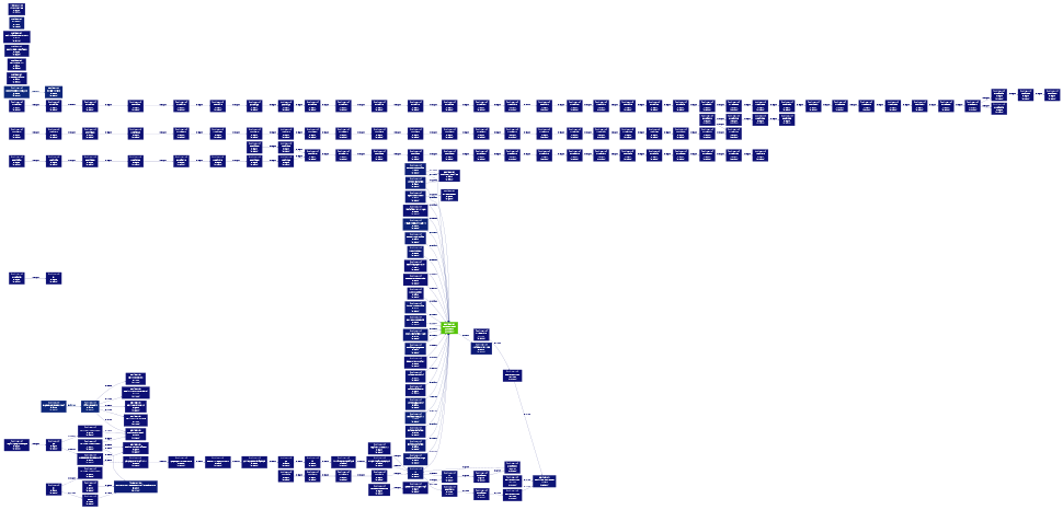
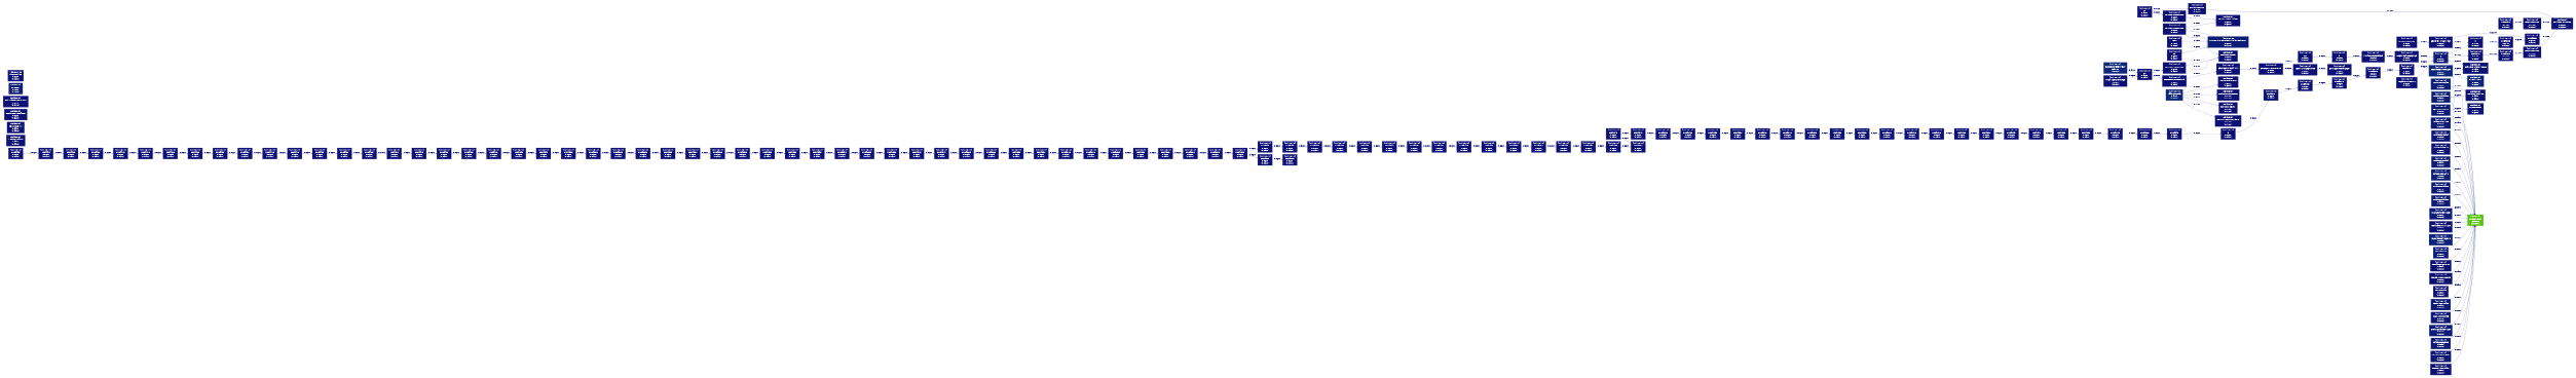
  digraph {
    fontname="DejaVu Sans"
    nodesep=0.125
    rankdir=LR
    ranksep=0.25
    node [color="#0d1074" fontcolor="#ffffff" fontname="DejaVu Sans" fontsize=10.00 shape=box style=filled]
    edge [arrowsize=0.35 color="#0d1074" fontcolor="#0d1074" fontname="DejaVu Sans" fontsize=10.00 labeldistance=0.50 penwidth=0.50]
    n1 [color="#0d1a77" height=0 label="[unknown]\n0\n3.20%\n(0.00%)" width=0]
    n2 [color="#0d1375" height=0 label="[unknown]\n1\n1.44%\n(0.00%)" width=0]
    n3 [height=0 label="[unknown]\n2089a70\n0.74%\n(0.00%)" width=0]
+   n4 [color="#0d1375" height=0 label="perlbench\nS_find_byclass.isra.5\n1.49%\n(1.49%)" width=0]
    n5 [color="#56c408" height=0 label="perlbench\nS_regmatch\n60.30%\n(60.30%)" width=0]
    n6 [color="#0d0f74" height=0 label="[unknown]\n2089aa8\n0.67%\n(0.00%)" width=0]
    n7 [height=0 label="[unknown]\n2089c08\n0.74%\n(0.00%)" width=0]
    n8 [color="#0d0f74" height=0 label="[unknown]\n2089be0\n0.67%\n(0.00%)" width=0]
    n9 [height=0 label="[unknown]\n50100000001\n0.74%\n(0.00%)" width=0]
    n10 [color="#0d1a77" height=0 label="[unknown]\n1000b1100\n3.22%\n(0.00%)" width=0]
    n11 [height=0 label="[unknown]\n1001\n0.75%\n(0.00%)" width=0]
    n12 [color="#0d1c77" height=0 label="libc-2.27.so\n__memmove_sse2_unaligned_erms\n3.60%\n(3.47%)" width=0]
    n13 [height=0 label="[unknown]\n131fde61657240\n0.85%\n(0.00%)" width=0]
    n14 [height=0 label="[unknown]\n14d8ad70\n0.74%\n(0.00%)" width=0]
    n15 [height=0 label="[unknown]\n50300000001\n0.74%\n(0.00%)" width=0]
    n16 [color="#0d1676" height=0 label="perlbench\nPerl_leave_scope\n2.23%\n(2.23%)" width=0]
    n17 [color="#0d0f73" height=0 label="[unknown]\n1e25840000000de\n0.51%\n(0.00%)" width=0]
    n18 [color="#0d1274" height=0 label="[unknown]\n200022dde\n1.19%\n(0.00%)" width=0]
    n19 [height=0 label="[unknown]\n206873696c6c616d\n0.82%\n(0.00%)" width=0]
    n20 [height=0 label="[unknown]\n2089a78\n0.86%\n(0.00%)" width=0]
    n21 [height=0 label="[unknown]\n2089b38\n0.86%\n(0.00%)" width=0]
    n22 [height=0 label="[unknown]\n2089b40\n0.86%\n(0.00%)" width=0]
    n23 [height=0 label="[unknown]\n2089af8\n0.86%\n(0.00%)" width=0]
    n24 [height=0 label="[unknown]\n3\n0.86%\n(0.00%)" width=0]
+   n25 [height=0 label="[unknown]\n2089c78\n0.86%\n(0.00%)" width=0]
    n26 [height=0 label="[unknown]\n2089bf8\n0.86%\n(0.00%)" width=0]
    n27 [height=0 label="[unknown]\n2089c28\n0.86%\n(0.00%)" width=0]
    n28 [height=0 label="[unknown]\n2089cd8\n0.86%\n(0.00%)" width=0]
    n29 [height=0 label="[unknown]\n2089ce0\n0.86%\n(0.00%)" width=0]
    n30 [height=0 label="[unknown]\n2089ce8\n0.86%\n(0.00%)" width=0]
    n31 [height=0 label="[unknown]\n2089cf0\n0.86%\n(0.00%)" width=0]
    n32 [height=0 label="[unknown]\n2089cf8\n0.86%\n(0.00%)" width=0]
    n33 [height=0 label="[unknown]\n2089d00\n0.86%\n(0.00%)" width=0]
    n34 [height=0 label="[unknown]\n2089d08\n0.86%\n(0.00%)" width=0]
    n35 [height=0 label="[unknown]\n2089d10\n0.86%\n(0.00%)" width=0]
    n36 [height=0 label="[unknown]\n2089d18\n0.86%\n(0.00%)" width=0]
    n37 [height=0 label="[unknown]\n2089d20\n0.86%\n(0.00%)" width=0]
    n38 [height=0 label="[unknown]\n2089d28\n0.86%\n(0.00%)" width=0]
    n39 [height=0 label="[unknown]\n2089d30\n0.86%\n(0.00%)" width=0]
    n40 [height=0 label="[unknown]\n2089d38\n0.86%\n(0.00%)" width=0]
    n41 [height=0 label="[unknown]\n2089d40\n0.86%\n(0.00%)" width=0]
    n42 [height=0 label="[unknown]\n2089d48\n0.86%\n(0.00%)" width=0]
    n43 [height=0 label="[unknown]\n2089d50\n0.86%\n(0.00%)" width=0]
    n44 [height=0 label="[unknown]\n2089d58\n0.86%\n(0.00%)" width=0]
    n45 [height=0 label="[unknown]\n2089d60\n0.86%\n(0.00%)" width=0]
    n46 [height=0 label="[unknown]\n2089d68\n0.86%\n(0.00%)" width=0]
    n47 [height=0 label="[unknown]\n2089d70\n0.86%\n(0.00%)" width=0]
    n48 [height=0 label="[unknown]\n2089d78\n0.86%\n(0.00%)" width=0]
    n49 [height=0 label="[unknown]\n2089d80\n0.86%\n(0.00%)" width=0]
    n50 [height=0 label="[unknown]\n2089d88\n0.86%\n(0.00%)" width=0]
    n51 [height=0 label="[unknown]\n2089d90\n0.86%\n(0.00%)" width=0]
    n52 [height=0 label="[unknown]\n2089d98\n0.86%\n(0.00%)" width=0]
+   n53 [height=0 label="[unknown]\n2089da0\n0.86%\n(0.00%)" width=0]
    n54 [height=0 label="[unknown]\n2089da8\n0.86%\n(0.00%)" width=0]
    n55 [height=0 label="[unknown]\n2089db0\n0.86%\n(0.00%)" width=0]
    n56 [height=0 label="[unknown]\n2089db8\n0.86%\n(0.00%)" width=0]
    n57 [height=0 label="[unknown]\n2089dc0\n0.86%\n(0.00%)" width=0]
    n58 [height=0 label="[unknown]\n2089dc8\n0.86%\n(0.00%)" width=0]
    n59 [height=0 label="[unknown]\n2089dd0\n0.86%\n(0.00%)" width=0]
    n60 [height=0 label="[unknown]\n2089dd8\n0.86%\n(0.00%)" width=0]
    n61 [height=0 label="[unknown]\n2089de0\n0.86%\n(0.00%)" width=0]
    n62 [height=0 label="[unknown]\n2089de8\n0.86%\n(0.00%)" width=0]
    n63 [height=0 label="[unknown]\n2089df0\n0.86%\n(0.00%)" width=0]
    n64 [height=0 label="[unknown]\n2089df8\n0.86%\n(0.00%)" width=0]
    n65 [height=0 label="[unknown]\n2089e00\n0.86%\n(0.00%)" width=0]
    n66 [height=0 label="[unknown]\n2089e08\n0.86%\n(0.00%)" width=0]
    n67 [height=0 label="[unknown]\n2089e10\n0.86%\n(0.00%)" width=0]
    n68 [height=0 label="[unknown]\n2089e18\n0.86%\n(0.00%)" width=0]
    n69 [height=0 label="[unknown]\n2089e20\n0.86%\n(0.00%)" width=0]
    n70 [height=0 label="[unknown]\n2089e28\n0.86%\n(0.00%)" width=0]
    n71 [height=0 label="[unknown]\n2089e30\n0.86%\n(0.00%)" width=0]
    n72 [height=0 label="[unknown]\n2089e38\n0.86%\n(0.00%)" width=0]
    n73 [height=0 label="[unknown]\n2089e40\n0.86%\n(0.00%)" width=0]
    n74 [height=0 label="[unknown]\n2089e48\n0.86%\n(0.00%)" width=0]
    n75 [height=0 label="[unknown]\n2089e50\n0.86%\n(0.00%)" width=0]
    n76 [height=0 label="[unknown]\n2089e58\n0.86%\n(0.00%)" width=0]
    n77 [height=0 label="[unknown]\n2089e60\n0.86%\n(0.00%)" width=0]
    n78 [height=0 label="[unknown]\n2089e68\n0.86%\n(0.00%)" width=0]
    n79 [height=0 label="[unknown]\n2089e70\n0.86%\n(0.00%)" width=0]
    n80 [height=0 label="[unknown]\n2089e78\n0.86%\n(0.00%)" width=0]
    n81 [height=0 label="[unknown]\n2089e80\n0.86%\n(0.00%)" width=0]
    n82 [height=0 label="[unknown]\n2089e88\n0.86%\n(0.00%)" width=0]
    n83 [height=0 label="[unknown]\n2089e90\n0.86%\n(0.00%)" width=0]
    n84 [height=0 label="[unknown]\n2089e98\n0.86%\n(0.00%)" width=0]
    n85 [height=0 label="[unknown]\n2089ea0\n0.86%\n(0.00%)" width=0]
    n86 [height=0 label="[unknown]\n2089ea8\n0.86%\n(0.00%)" width=0]
    n87 [height=0 label="[unknown]\n2089eb0\n0.86%\n(0.00%)" width=0]
    n88 [height=0 label="[unknown]\n2089eb8\n0.86%\n(0.00%)" width=0]
    n89 [height=0 label="[unknown]\n2089ec0\n0.86%\n(0.00%)" width=0]
    n90 [height=0 label="[unknown]\n2089ec8\n0.86%\n(0.00%)" width=0]
    n91 [height=0 label="[unknown]\n2089ed0\n0.86%\n(0.00%)" width=0]
    n92 [height=0 label="[unknown]\n2089ed8\n0.86%\n(0.00%)" width=0]
    n93 [height=0 label="[unknown]\n2089ee0\n0.86%\n(0.00%)" width=0]
    n94 [height=0 label="[unknown]\n2789ee8\n0.86%\n(0.00%)" width=0]
    n95 [height=0 label="[unknown]\n2089ef0\n0.86%\n(0.00%)" width=0]
    n96 [height=0 label="[unknown]\n2089ef8\n0.86%\n(0.00%)" width=0]
    n97 [height=0 label="[unknown]\n2089f00\n0.86%\n(0.00%)" width=0]
    n98 [height=0 label="[unknown]\n2089f08\n0.86%\n(0.00%)" width=0]
    n99 [height=0 label="[unknown]\n2089f10\n0.86%\n(0.00%)" width=0]
    n100 [height=0 label="[unknown]\n2089f18\n0.86%\n(0.00%)" width=0]
    n101 [height=0 label="[unknown]\n2089f20\n0.86%\n(0.00%)" width=0]
    n102 [height=0 label="[unknown]\n2089f28\n0.86%\n(0.00%)" width=0]
    n103 [height=0 label="[unknown]\n2089f30\n0.86%\n(0.00%)" width=0]
    n104 [height=0 label="[unknown]\n2089f38\n0.86%\n(0.00%)" width=0]
    n105 [height=0 label="[unknown]\n2089f40\n0.86%\n(0.00%)" width=0]
    n106 [height=0 label="[unknown]\n2089f48\n0.86%\n(0.00%)" width=0]
    n107 [height=0 label="[unknown]\n2089f50\n0.86%\n(0.00%)" width=0]
    n108 [height=0 label="[unknown]\n2089f58\n0.86%\n(0.00%)" width=0]
    n109 [height=0 label="[unknown]\n2089f60\n0.86%\n(0.00%)" width=0]
    n110 [height=0 label="[unknown]\n2089f68\n0.86%\n(0.00%)" width=0]
    n111 [height=0 label="[unknown]\n2089f70\n0.86%\n(0.00%)" width=0]
    n112 [height=0 label="[unknown]\n2089f78\n0.86%\n(0.00%)" width=0]
    n113 [height=0 label="[unknown]\n2089f80\n0.86%\n(0.00%)" width=0]
    n114 [height=0 label="[unknown]\n2089f88\n0.86%\n(0.00%)" width=0]
    n115 [height=0 label="[unknown]\n2089f90\n0.86%\n(0.00%)" width=0]
    n116 [height=0 label="[unknown]\n2089f98\n0.86%\n(0.00%)" width=0]
    n117 [color="#0d1e78" height=0 label="[unknown]\n2210200131fde\n4.12%\n(0.00%)" width=0]
    n118 [color="#0d1174" height=0 label="perlbench\nPerl_save_alloc\n0.99%\n(0.99%)" width=0]
    n119 [height=0 label="[unknown]\n2e227472656c4120\n0.82%\n(0.00%)" width=0]
    n120 [height=0 label="[unknown]\n617266202c296e68\n0.82%\n(0.00%)" width=0]
    n121 [height=0 label="[unknown]\n60\n0.82%\n(0.00%)" width=0]
    n122 [height=0 label="[unknown]\na\n0.82%\n(0.00%)" width=0]
    n123 [height=0 label="[unknown]\n2e38333432332029\n0.82%\n(0.00%)" width=0]
    n124 [height=0 label="[unknown]\n63616620726f7474\n0.82%\n(0.00%)" width=0]
    n125 [height=0 label="[unknown]\n656e6547202e4343\n0.82%\n(0.00%)" width=0]
    n126 [color="#0d1a77" height=0 label="[unknown]\n302b452f2f3a7465\n3.17%\n(0.00%)" width=0]
    n127 [color="#0d0f74" height=0 label="[unknown]\n31\n0.60%\n(0.00%)" width=0]
    n128 [color="#0d1a77" height=0 label="[unknown]\n31fde656c633a\n3.05%\n(0.00%)" width=0]
    n129 [color="#0d1976" height=0 label="[unknown]\n360000000000\n2.80%\n(0.00%)" width=0]
    n130 [color="#0d1375" height=0 label="perlbench\nS_regrepeat\n1.61%\n(1.61%)" width=0]
    n131 [color="#0d277a" height=0 label="[unknown]\n363236373531732f\n5.97%\n(0.00%)" width=0]
    n132 [color="#0d277a" height=0 label="[unknown]\n7fffd4d12efd\n5.97%\n(0.00%)" width=0]
    n133 [color="#0d1174" height=0 label="perlbench\nPerl_pp_match\n1.12%\n(1.12%)" width=0]
    n134 [color="#0d0f74" height=0 label="perlbench\nPerl_pp_bit_and\n0.62%\n(0.62%)" width=0]
    n135 [height=0 label="perlbench\nPerl_pp_nextstate\n0.74%\n(0.74%)" width=0]
    n136 [height=0 label="perlbench\nPerl_pp_padsv\n0.74%\n(0.74%)" width=0]
    n137 [height=0 label="perlbench\nPerl_runops_standard\n0.74%\n(0.74%)" width=0]
    n138 [height=0 label="[unknown]\n38220700041f07\n0.85%\n(0.00%)" width=0]
    n139 [height=0 label="[unknown]\n4000000010000\n0.86%\n(0.00%)" width=0]
    n140 [height=0 label="[unknown]\n632e73747261706f\n0.86%\n(0.00%)" width=0]
    n141 [color="#0d1274" height=0 label="[unknown]\n404000400000001\n1.35%\n(0.00%)" width=0]
    n142 [color="#0d0f74" height=0 label="perlbench\nPerl_sv_setsv_flags\n0.62%\n(0.62%)" width=0]
    n143 [color="#0d0f74" height=0 label="[unknown]\n404080400000001\n0.62%\n(0.00%)" width=0]
    n144 [color="#0d0f74" height=0 label="[unknown]\n404400700000001\n0.67%\n(0.00%)" width=0]
    n145 [color="#0d1a77" height=0 label="[unknown]\n41fde2073743a\n3.22%\n(0.00%)" width=0]
    n146 [color="#0d1676" height=0 label="[unknown]\n41fde2e2d2f2f\n2.20%\n(0.00%)" width=0]
    n147 [color="#0d1475" height=0 label="[unknown]\n41fde2f2f3a73\n1.65%\n(0.00%)" width=0]
    n148 [color="#0d1b77" height=0 label="[unknown]\n41fde65622f2f\n3.39%\n(0.00%)" width=0]
    n149 [color="#0d1e78" height=0 label="[unknown]\n41fde752f2f3a\n3.98%\n(0.00%)" width=0]
    n150 [height=0 label="[unknown]\n50700000001\n0.74%\n(0.00%)" width=0]
    n151 [color="#0d1174" height=0 label="[unknown]\n51\n0.96%\n(0.00%)" width=0]
    n152 [color="#0d2179" height=0 label="[unknown]\n51fde203a6f74\n4.70%\n(0.00%)" width=0]
    n153 [color="#0d1776" height=0 label="[unknown]\n51fde2e2f2f3a\n2.37%\n(0.00%)" width=0]
    n154 [color="#0d1b77" height=0 label="[unknown]\n51fde612f2f3a\n3.39%\n(0.00%)" width=0]
    n155 [height=0 label="[unknown]\n5\n0.90%\n(0.00%)" width=0]
    n156 [color="#0d287b" height=0 label="[unknown]\n5c0093c500003600\n6.20%\n(0.00%)" width=0]
    n157 [color="#0d257a" height=0 label="perlbench\nS_reginclass\n5.58%\n(5.58%)" width=0]
    n158 [height=0 label="[unknown]\n704f206c6c615f6e\n0.82%\n(0.00%)" width=0]
    n159 [height=0 label="[unknown]\n706f746567202c6e\n0.86%\n(0.00%)" width=0]
    n160 [color="#0d1a77" height=0 label="[unknown]\n726f682f2f3a7265\n3.05%\n(0.00%)" width=0]
    n161 [height=0 label="[unknown]\n736f0074785474\n0.86%\n(0.00%)" width=0]
    n162 [color="#0d1174" height=0 label="[unknown]\n752f2f3a70747468\n1.02%\n(0.00%)" width=0]
    n163 [color="#0d2379" height=0 label="[unknown]\n7563733a6f726570\n5.08%\n(0.00%)" width=0]
    n164 [color="#0d1b77" height=0 label="[unknown]\n8220700041fde\n3.39%\n(0.00%)" width=0]
    n165 [color="#0d1174" height=0 label="perlbench\nMD5Transform\n0.99%\n(0.99%)" width=0]
    n166 [color="#0d1174" height=0 label="perlbench\nPerl_pp_gvsv\n0.99%\n(0.99%)" width=0]
    n167 [color="#0d1274" height=0 label="perlbench\nPerl_regexec_flags\n1.36%\n(1.36%)" width=0]
    n168 [height=0 label="perlbench\nS_hv_fetch_common\n0.87%\n(0.87%)" width=0]
    n169 [color="#0d1d78" height=0 label="perlbench\nS_regtry\n3.72%\n(3.72%)" width=0]
    n170 [color="#0d1274" height=0 label="libc-2.27.so\n_int_malloc\n1.36%\n(1.12%)" width=0]
    n171 [color="#0d1a77" height=0 label="[unknown]\nb220400031fde\n3.17%\n(0.00%)" width=0]
    n172 [color="#0d1575" height=0 label="[unknown]\nd2700000125de\n2.03%\n(0.00%)" width=0]
    n1 -> n2 [color="#0d0f73" fontcolor="#0d0f73" label="0.58%"]
    n1 -> n3 [label="0.74%"]
+   n1 -> n4 [color="#0d0f73" fontcolor="#0d0f73" label="0.50%"]
    n1 -> n5 [color="#0d0d73" fontcolor="#0d0d73" label="0.17%"]
    n2 -> n6 [color="#0d0f74" fontcolor="#0d0f74" label="0.67%"]
    n3 -> n7 [label="0.74%"]
    n6 -> n8 [color="#0d0f74" fontcolor="#0d0f74" label="0.67%"]
    n7 -> n9 [label="0.74%"]
    n8 -> n1 [color="#0d0f74" fontcolor="#0d0f74" label="0.67%"]
    n9 -> n16 [label="0.74%"]
    n10 -> n5 [color="#0d1a77" fontcolor="#0d1a77" label="3.22%"]
    n11 -> n12 [label="0.75%"]
    n13 -> n5 [label="0.85%"]
    n14 -> n15 [label="0.74%"]
    n15 -> n16 [label="0.74%"]
    n17 -> n5 [color="#0d0f73" fontcolor="#0d0f73" label="0.51%"]
    n18 -> n5 [color="#0d1274" fontcolor="#0d1274" label="1.19%"]
    n19 -> n1 [label="0.82%"]
    n20 -> n21 [label="0.86%"]
    n21 -> n22 [label="0.86%"]
    n22 -> n1 [label="0.86%"]
    n23 -> n24 [label="0.86%"]
+   n24 -> n25 [label="0.86%"]
+   n25 -> n26 [label="0.86%"]
    n26 -> n20 [label="0.86%"]
+   n27 -> n23 [label="0.86%"]
    n28 -> n27 [label="0.86%"]
    n29 -> n28 [label="0.86%"]
    n30 -> n29 [label="0.86%"]
    n31 -> n30 [label="0.86%"]
    n32 -> n31 [label="0.86%"]
    n33 -> n32 [label="0.86%"]
    n34 -> n33 [label="0.86%"]
    n35 -> n34 [label="0.86%"]
    n36 -> n35 [label="0.86%"]
    n37 -> n36 [label="0.86%"]
    n38 -> n37 [label="0.86%"]
    n39 -> n38 [label="0.86%"]
    n40 -> n39 [label="0.86%"]
    n41 -> n40 [label="0.86%"]
    n42 -> n41 [label="0.86%"]
    n43 -> n42 [label="0.86%"]
    n44 -> n43 [label="0.86%"]
-   n45 -> n42 [label="0.86%"]
+   n45 -> n44 [label="0.86%"]
    n46 -> n45 [label="0.86%"]
    n47 -> n46 [label="0.86%"]
    n48 -> n47 [label="0.86%"]
-   n49 -> n48 [label="0.86%"]
+   n48 -> n49 [label="0.86%"]
    n50 -> n49 [label="0.86%"]
    n51 -> n50 [label="0.86%"]
    n52 -> n51 [label="0.86%"]
+   n53 -> n52 [label="0.86%"]
+   n54 -> n53 [label="0.86%"]
    n55 -> n54 [label="0.86%"]
    n56 -> n55 [label="0.86%"]
    n57 -> n56 [label="0.86%"]
-   n57 -> n58 [label="0.86%"]
+   n58 -> n57 [label="0.86%"]
    n59 -> n58 [label="0.86%"]
    n60 -> n59 [label="0.86%"]
    n61 -> n60 [label="0.86%"]
    n62 -> n61 [label="0.86%"]
    n63 -> n62 [label="0.86%"]
    n64 -> n63 [label="0.86%"]
-   n65 -> n64 [label="0.86%"]
+   n67 -> n64 [label="0.86%"]
    n66 -> n65 [label="0.86%"]
    n67 -> n66 [label="0.86%"]
    n68 -> n67 [label="0.86%"]
    n69 -> n68 [label="0.86%"]
    n70 -> n69 [label="0.86%"]
    n71 -> n70 [label="0.86%"]
    n72 -> n71 [label="0.86%"]
    n73 -> n72 [label="0.86%"]
    n74 -> n73 [label="0.86%"]
    n75 -> n74 [label="0.86%"]
    n76 -> n75 [label="0.86%"]
    n77 -> n76 [label="0.86%"]
    n78 -> n77 [label="0.86%"]
    n79 -> n78 [label="0.86%"]
    n80 -> n79 [label="0.86%"]
+   n81 -> n80 [label="0.86%"]
    n82 -> n81 [label="0.86%"]
    n83 -> n82 [label="0.86%"]
-   n85 -> n83 [label="0.86%"]
+   n84 -> n83 [label="0.86%"]
    n85 -> n84 [label="0.86%"]
    n86 -> n85 [label="0.86%"]
    n87 -> n86 [label="0.86%"]
    n88 -> n87 [label="0.86%"]
    n89 -> n88 [label="0.86%"]
    n90 -> n89 [label="0.86%"]
-   n91 -> n90 [label="0.86%"]
+   n91 -> n90 [label="1.02%"]
    n92 -> n91 [label="0.86%"]
    n93 -> n92 [label="0.86%"]
    n94 -> n93 [label="0.86%"]
    n95 -> n94 [label="0.86%"]
    n96 -> n95 [label="0.86%"]
    n97 -> n96 [label="0.86%"]
    n98 -> n97 [label="0.86%"]
    n99 -> n98 [label="0.86%"]
    n100 -> n99 [label="0.86%"]
    n101 -> n100 [label="0.86%"]
    n102 -> n101 [label="2.20%"]
    n103 -> n102 [label="0.86%"]
    n104 -> n103 [label="0.86%"]
    n105 -> n104 [label="0.86%"]
    n106 -> n105 [label="0.86%"]
    n107 -> n106 [label="0.86%"]
    n108 -> n107 [label="0.86%"]
    n109 -> n108 [label="0.86%"]
    n110 -> n109 [label="0.86%"]
    n111 -> n110 [label="0.86%"]
    n112 -> n111 [label="0.86%"]
    n113 -> n112 [label="0.86%"]
    n114 -> n113 [label="0.86%"]
    n115 -> n114 [label="0.58%"]
    n116 -> n115 [label="0.86%"]
    n117 -> n5 [color="#0d1d78" fontcolor="#0d1d78" label="3.73%"]
    n117 -> n118 [color="#0d0e73" fontcolor="#0d0e73" label="0.40%"]
    n119 -> n120 [label="0.82%"]
-   n120 -> n121 [label="0.82%"]
+   n125 -> n121 [label="0.82%"]
    n121 -> n122 [label="0.82%"]
    n122 -> n158 [label="0.82%"]
    n123 -> n124 [label="0.82%"]
    n124 -> n125 [label="0.82%"]
    n125 -> n119 [label="0.82%"]
    n126 -> n5 [color="#0d1a77" fontcolor="#0d1a77" label="3.05%"]
    n127 -> n12 [color="#0d0f74" fontcolor="#0d0f74" label="0.60%"]
    n128 -> n5 [color="#0d1a77" fontcolor="#0d1a77" label="3.05%"]
    n129 -> n5 [color="#0d1274" fontcolor="#0d1274" label="1.19%"]
    n129 -> n130 [color="#0d1375" fontcolor="#0d1375" label="1.61%"]
-   n131 -> n132 [color="#0d277a" fontcolor="#0d277a" label="5.97%"]
+   n131 -> n151 [color="#0d277a" fontcolor="#0d277a" label="5.97%"]
    n132 -> n133 [color="#0d0d73" fontcolor="#0d0d73" label="0.14%"]
    n132 -> n134 [color="#0d0e73" fontcolor="#0d0e73" label="0.25%"]
    n132 -> n135 [label="0.74%"]
    n132 -> n136 [color="#0d0f73" fontcolor="#0d0f73" label="0.50%"]
    n132 -> n137 [label="0.74%"]
    n138 -> n5 [label="0.85%"]
    n139 -> n140 [label="0.86%"]
    n140 -> n2 [label="0.86%"]
    n141 -> n12 [color="#0d0d73" fontcolor="#0d0d73" label="0.15%"]
    n141 -> n133 [color="#0d0f73" fontcolor="#0d0f73" label="0.56%"]
    n141 -> n142 [color="#0d0e73" fontcolor="#0d0e73" label="0.25%"]
    n143 -> n142 [color="#0d0d73" fontcolor="#0d0d73" label="0.12%"]
    n144 -> n133 [color="#0d0e73" fontcolor="#0d0e73" label="0.42%"]
-   n5 -> n145 [color="#0d1a77" fontcolor="#0d1a77" label="3.22%"]
+   n145 -> n5 [color="#0d1a77" fontcolor="#0d1a77" label="3.22%"]
    n146 -> n5 [color="#0d1676" fontcolor="#0d1676" label="2.20%"]
    n147 -> n5 [color="#0d1375" fontcolor="#0d1375" label="1.52%"]
    n148 -> n5 [color="#0d1b77" fontcolor="#0d1b77" label="3.39%"]
    n149 -> n5 [color="#0d1b77" fontcolor="#0d1b77" label="3.39%"]
    n149 -> n118 [color="#0d0f74" fontcolor="#0d0f74" label="0.60%"]
    n150 -> n16 [label="0.74%"]
    n151 -> n123 [label="0.82%"]
    n151 -> n144 [color="#0d0d73" fontcolor="#0d0d73" label="0.13%"]
    n152 -> n5 [color="#0d2079" fontcolor="#0d2079" label="4.57%"]
    n153 -> n5 [color="#0d1776" fontcolor="#0d1776" label="2.37%"]
    n154 -> n5 [color="#0d1b77" fontcolor="#0d1b77" label="3.39%"]
    n155 -> n143 [color="#0d0d73" fontcolor="#0d0d73" label="0.16%"]
-   n155 -> n11 [label="0.74%"]
+   n155 -> n150 [label="0.74%"]
+   n156 -> n4 [color="#0d0f74" fontcolor="#0d0f74" label="0.62%"]
    n156 -> n157 [color="#0d257a" fontcolor="#0d257a" label="5.58%"]
    n158 -> n19 [label="0.82%"]
    n159 -> n151 [label="0.86%"]
    n160 -> n5 [color="#0d1a77" fontcolor="#0d1a77" label="3.05%"]
    n161 -> n1 [label="0.86%"]
    n162 -> n5 [color="#0d1174" fontcolor="#0d1174" label="1.02%"]
    n163 -> n5 [color="#0d2379" fontcolor="#0d2379" label="5.08%"]
    n164 -> n5 [color="#0d1b77" fontcolor="#0d1b77" label="3.39%"]
    n171 -> n5 [color="#0d1a77" fontcolor="#0d1a77" label="3.05%"]
    n172 -> n5 [color="#0d1575" fontcolor="#0d1575" label="2.03%"]
  }
